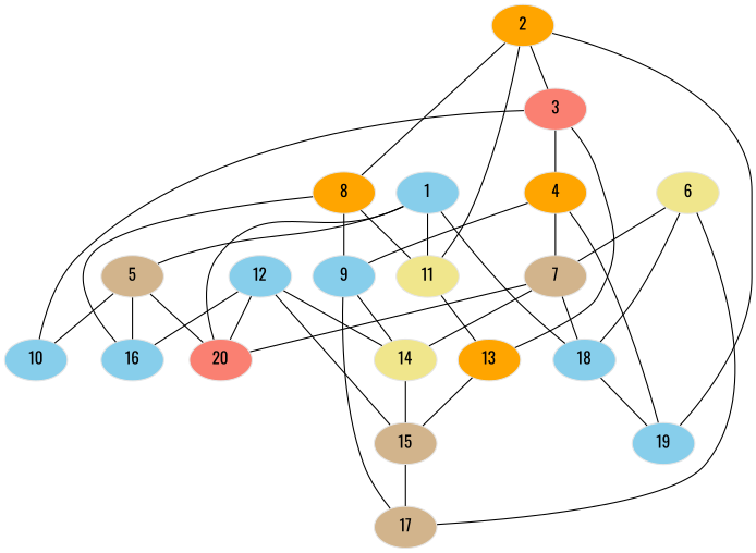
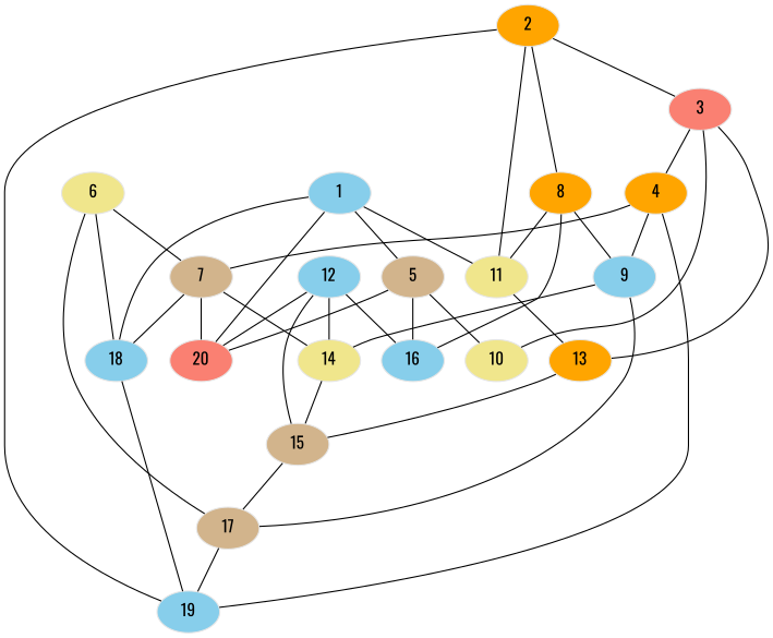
  graph {
    fontname=Oswald
    node [color=gray90 fillcolor=skyblue fontname=Oswald style=filled]
    edge [fontname=Oswald]
    5 [fillcolor=tan]
    1
    11 [fillcolor=khaki]
    18
    20 [fillcolor=salmon]
-   10
+   10 [fillcolor=khaki]
    16
    13 [fillcolor=orange]
    19
    2 [fillcolor=orange]
    3 [fillcolor=salmon]
    8 [fillcolor=orange]
    4 [fillcolor=orange]
    9
    7 [fillcolor=tan]
    15 [fillcolor=tan]
    14 [fillcolor=khaki]
    17 [fillcolor=tan]
    6 [fillcolor=khaki]
    12
    5 -- 20
    5 -- 10
    5 -- 16
    1 -- 5
    1 -- 11
    1 -- 18
    1 -- 20
    11 -- 13
    18 -- 19
    13 -- 15
    2 -- 11
    2 -- 19
    2 -- 3
    2 -- 8
    3 -- 10
    3 -- 13
    3 -- 4
    8 -- 11
    8 -- 16
    8 -- 9
    4 -- 19
    4 -- 9
    4 -- 7
    9 -- 14
    9 -- 17
    7 -- 18
    7 -- 20
    7 -- 14
    15 -- 17
    14 -- 15
+   17 -- 19
    6 -- 18
    6 -- 7
    6 -- 17
    12 -- 20
    12 -- 16
    12 -- 15
    12 -- 14
  }
